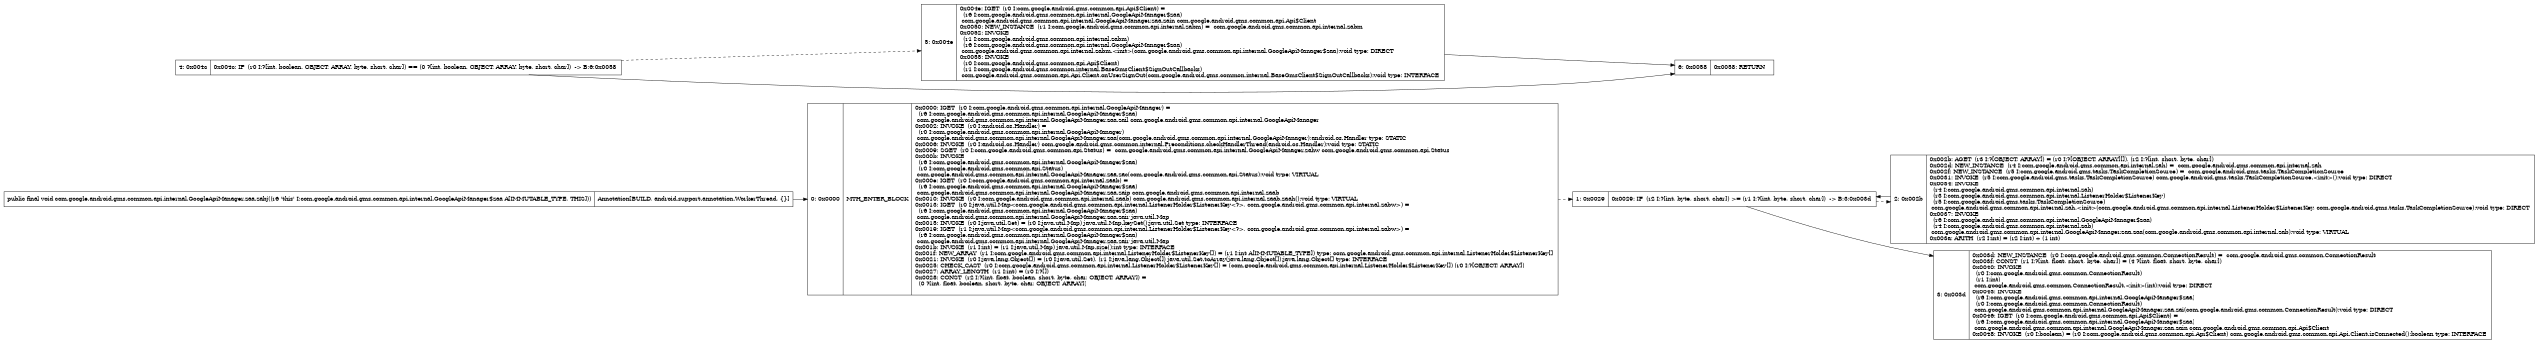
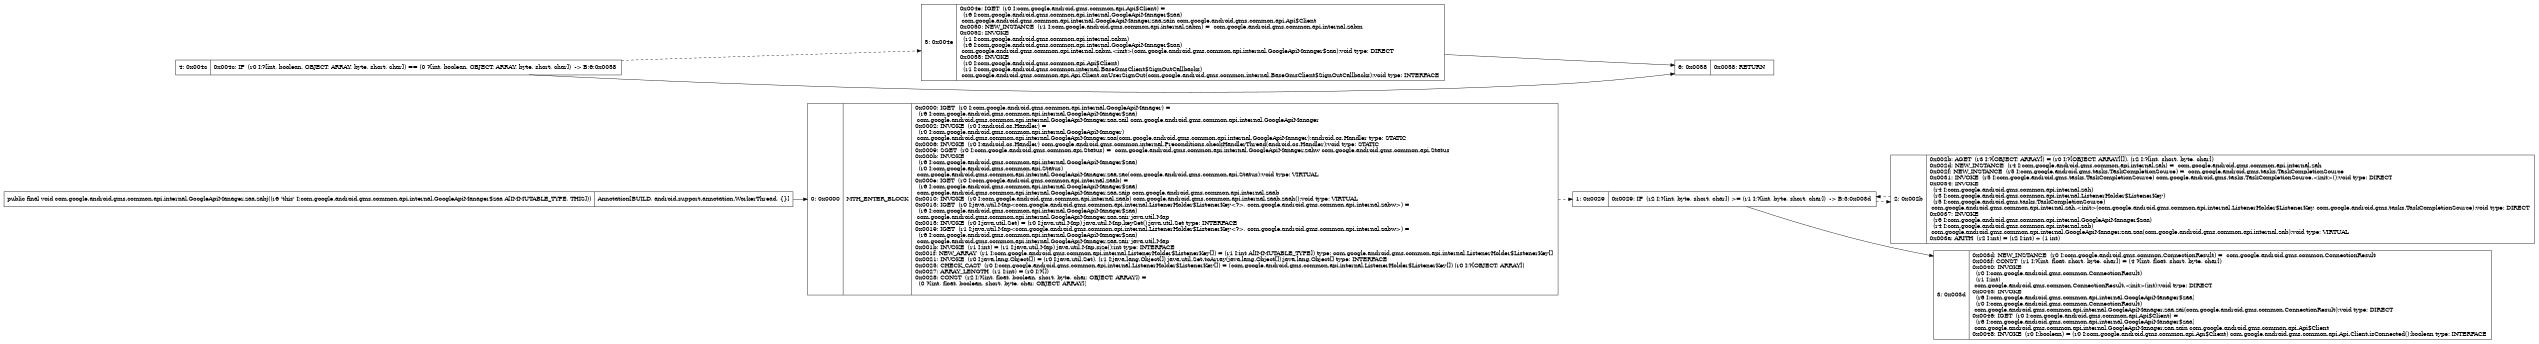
  digraph {
    rankdir=LR
    node [shape=record]
    n1 [label="{0\:\ 0x0000|MTH_ENTER_BLOCK\l|0x0000: IGET  (r0 I:com.google.android.gms.common.api.internal.GoogleApiManager) = \l  (r6 I:com.google.android.gms.common.api.internal.GoogleApiManager$zaa)\l com.google.android.gms.common.api.internal.GoogleApiManager.zaa.zail com.google.android.gms.common.api.internal.GoogleApiManager \l0x0002: INVOKE  (r0 I:android.os.Handler) = \l  (r0 I:com.google.android.gms.common.api.internal.GoogleApiManager)\l com.google.android.gms.common.api.internal.GoogleApiManager.zaa(com.google.android.gms.common.api.internal.GoogleApiManager):android.os.Handler type: STATIC \l0x0006: INVOKE  (r0 I:android.os.Handler) com.google.android.gms.common.internal.Preconditions.checkHandlerThread(android.os.Handler):void type: STATIC \l0x0009: SGET  (r0 I:com.google.android.gms.common.api.Status) =  com.google.android.gms.common.api.internal.GoogleApiManager.zahw com.google.android.gms.common.api.Status \l0x000b: INVOKE  \l  (r6 I:com.google.android.gms.common.api.internal.GoogleApiManager$zaa)\l  (r0 I:com.google.android.gms.common.api.Status)\l com.google.android.gms.common.api.internal.GoogleApiManager.zaa.zac(com.google.android.gms.common.api.Status):void type: VIRTUAL \l0x000e: IGET  (r0 I:com.google.android.gms.common.api.internal.zaab) = \l  (r6 I:com.google.android.gms.common.api.internal.GoogleApiManager$zaa)\l com.google.android.gms.common.api.internal.GoogleApiManager.zaa.zaip com.google.android.gms.common.api.internal.zaab \l0x0010: INVOKE  (r0 I:com.google.android.gms.common.api.internal.zaab) com.google.android.gms.common.api.internal.zaab.zaah():void type: VIRTUAL \l0x0013: IGET  (r0 I:java.util.Map\<com.google.android.gms.common.api.internal.ListenerHolder$ListenerKey\<?\>, com.google.android.gms.common.api.internal.zabw\>) = \l  (r6 I:com.google.android.gms.common.api.internal.GoogleApiManager$zaa)\l com.google.android.gms.common.api.internal.GoogleApiManager.zaa.zair java.util.Map \l0x0015: INVOKE  (r0 I:java.util.Set) = (r0 I:java.util.Map) java.util.Map.keySet():java.util.Set type: INTERFACE \l0x0019: IGET  (r1 I:java.util.Map\<com.google.android.gms.common.api.internal.ListenerHolder$ListenerKey\<?\>, com.google.android.gms.common.api.internal.zabw\>) = \l  (r6 I:com.google.android.gms.common.api.internal.GoogleApiManager$zaa)\l com.google.android.gms.common.api.internal.GoogleApiManager.zaa.zair java.util.Map \l0x001b: INVOKE  (r1 I:int) = (r1 I:java.util.Map) java.util.Map.size():int type: INTERFACE \l0x001f: NEW_ARRAY  (r1 I:com.google.android.gms.common.api.internal.ListenerHolder$ListenerKey[]) = (r1 I:int A[IMMUTABLE_TYPE]) type: com.google.android.gms.common.api.internal.ListenerHolder$ListenerKey[] \l0x0021: INVOKE  (r0 I:java.lang.Object[]) = (r0 I:java.util.Set), (r1 I:java.lang.Object[]) java.util.Set.toArray(java.lang.Object[]):java.lang.Object[] type: INTERFACE \l0x0025: CHECK_CAST  (r0 I:com.google.android.gms.common.api.internal.ListenerHolder$ListenerKey[]) = (com.google.android.gms.common.api.internal.ListenerHolder$ListenerKey[]) (r0 I:?[OBJECT, ARRAY]) \l0x0027: ARRAY_LENGTH  (r1 I:int) = (r0 I:?[]) \l0x0028: CONST  (r2 I:?[int, float, boolean, short, byte, char, OBJECT, ARRAY]) = \l  (0 ?[int, float, boolean, short, byte, char, OBJECT, ARRAY])\l \l}"]
    n2 [label="{1\:\ 0x0029|0x0029: IF  (r2 I:?[int, byte, short, char]) \>= (r1 I:?[int, byte, short, char])  \-\> B:3:0x003d \l}"]
    n3 [label="{2\:\ 0x002b|0x002b: AGET  (r3 I:?[OBJECT, ARRAY]) = (r0 I:?[OBJECT, ARRAY][]), (r2 I:?[int, short, byte, char]) \l0x002d: NEW_INSTANCE  (r4 I:com.google.android.gms.common.api.internal.zah) =  com.google.android.gms.common.api.internal.zah \l0x002f: NEW_INSTANCE  (r5 I:com.google.android.gms.tasks.TaskCompletionSource) =  com.google.android.gms.tasks.TaskCompletionSource \l0x0031: INVOKE  (r5 I:com.google.android.gms.tasks.TaskCompletionSource) com.google.android.gms.tasks.TaskCompletionSource.\<init\>():void type: DIRECT \l0x0034: INVOKE  \l  (r4 I:com.google.android.gms.common.api.internal.zah)\l  (r3 I:com.google.android.gms.common.api.internal.ListenerHolder$ListenerKey)\l  (r5 I:com.google.android.gms.tasks.TaskCompletionSource)\l com.google.android.gms.common.api.internal.zah.\<init\>(com.google.android.gms.common.api.internal.ListenerHolder$ListenerKey, com.google.android.gms.tasks.TaskCompletionSource):void type: DIRECT \l0x0037: INVOKE  \l  (r6 I:com.google.android.gms.common.api.internal.GoogleApiManager$zaa)\l  (r4 I:com.google.android.gms.common.api.internal.zab)\l com.google.android.gms.common.api.internal.GoogleApiManager.zaa.zaa(com.google.android.gms.common.api.internal.zab):void type: VIRTUAL \l0x003a: ARITH  (r2 I:int) = (r2 I:int) + (1 int) \l}"]
    n4 [label="{3\:\ 0x003d|0x003d: NEW_INSTANCE  (r0 I:com.google.android.gms.common.ConnectionResult) =  com.google.android.gms.common.ConnectionResult \l0x003f: CONST  (r1 I:?[int, float, short, byte, char]) = (4 ?[int, float, short, byte, char]) \l0x0040: INVOKE  \l  (r0 I:com.google.android.gms.common.ConnectionResult)\l  (r1 I:int)\l com.google.android.gms.common.ConnectionResult.\<init\>(int):void type: DIRECT \l0x0043: INVOKE  \l  (r6 I:com.google.android.gms.common.api.internal.GoogleApiManager$zaa)\l  (r0 I:com.google.android.gms.common.ConnectionResult)\l com.google.android.gms.common.api.internal.GoogleApiManager.zaa.zai(com.google.android.gms.common.ConnectionResult):void type: DIRECT \l0x0046: IGET  (r0 I:com.google.android.gms.common.api.Api$Client) = \l  (r6 I:com.google.android.gms.common.api.internal.GoogleApiManager$zaa)\l com.google.android.gms.common.api.internal.GoogleApiManager.zaa.zain com.google.android.gms.common.api.Api$Client \l0x0048: INVOKE  (r0 I:boolean) = (r0 I:com.google.android.gms.common.api.Api$Client) com.google.android.gms.common.api.Api.Client.isConnected():boolean type: INTERFACE \l}"]
    n5 [label="{4\:\ 0x004c|0x004c: IF  (r0 I:?[int, boolean, OBJECT, ARRAY, byte, short, char]) == (0 ?[int, boolean, OBJECT, ARRAY, byte, short, char])  \-\> B:6:0x0058 \l}"]
    n6 [label="{5\:\ 0x004e|0x004e: IGET  (r0 I:com.google.android.gms.common.api.Api$Client) = \l  (r6 I:com.google.android.gms.common.api.internal.GoogleApiManager$zaa)\l com.google.android.gms.common.api.internal.GoogleApiManager.zaa.zain com.google.android.gms.common.api.Api$Client \l0x0050: NEW_INSTANCE  (r1 I:com.google.android.gms.common.api.internal.zabm) =  com.google.android.gms.common.api.internal.zabm \l0x0052: INVOKE  \l  (r1 I:com.google.android.gms.common.api.internal.zabm)\l  (r6 I:com.google.android.gms.common.api.internal.GoogleApiManager$zaa)\l com.google.android.gms.common.api.internal.zabm.\<init\>(com.google.android.gms.common.api.internal.GoogleApiManager$zaa):void type: DIRECT \l0x0055: INVOKE  \l  (r0 I:com.google.android.gms.common.api.Api$Client)\l  (r1 I:com.google.android.gms.common.internal.BaseGmsClient$SignOutCallbacks)\l com.google.android.gms.common.api.Api.Client.onUserSignOut(com.google.android.gms.common.internal.BaseGmsClient$SignOutCallbacks):void type: INTERFACE \l}"]
    n7 [label="{6\:\ 0x0058|0x0058: RETURN   \l}"]
    n8 [label="{public final void com.google.android.gms.common.api.internal.GoogleApiManager.zaa.zabj((r6 'this' I:com.google.android.gms.common.api.internal.GoogleApiManager$zaa A[IMMUTABLE_TYPE, THIS]))  | Annotation[BUILD, android.support.annotation.WorkerThread, \{\}]\l}"]
    n1 -> n2 [style=dashed]
    n2 -> n3 [style=dashed]
    n2 -> n4
-   n3 -> n2
+   n3 -> n2 [style=dashed]
    n5 -> n6 [style=dashed]
    n5 -> n7
    n6 -> n7
    n8 -> n1
  }
